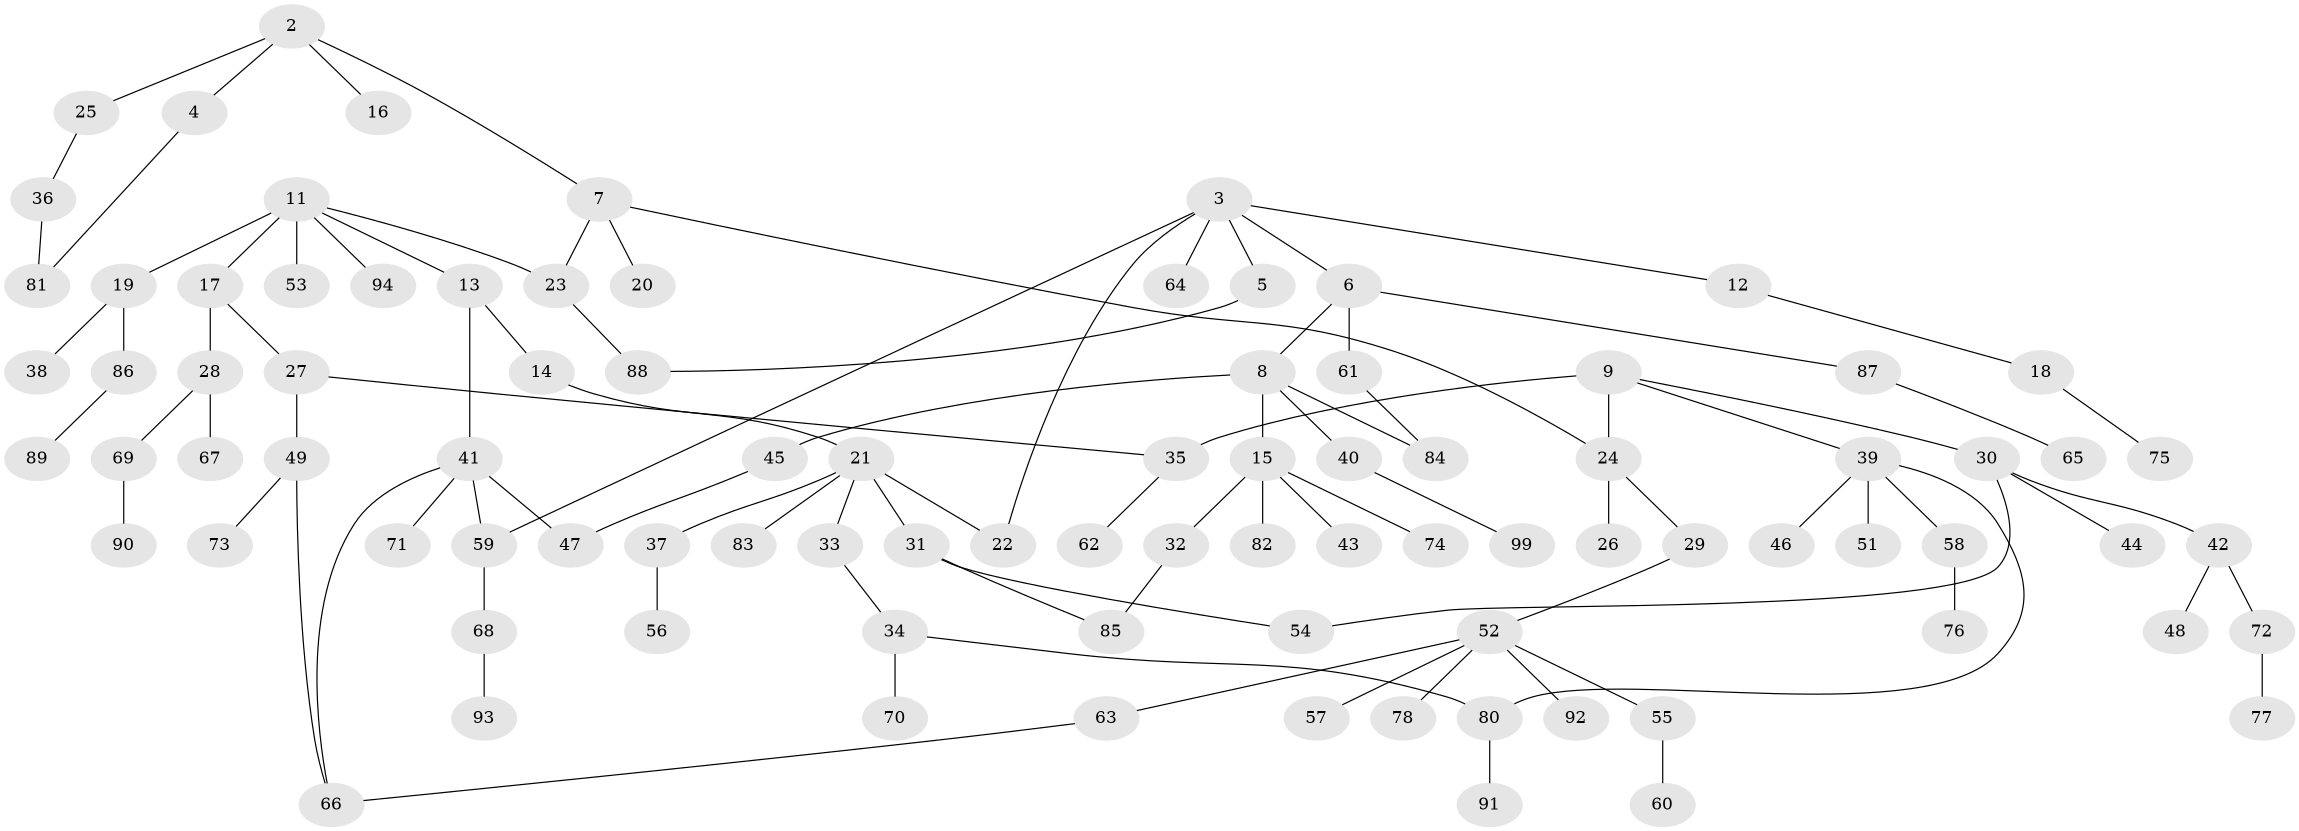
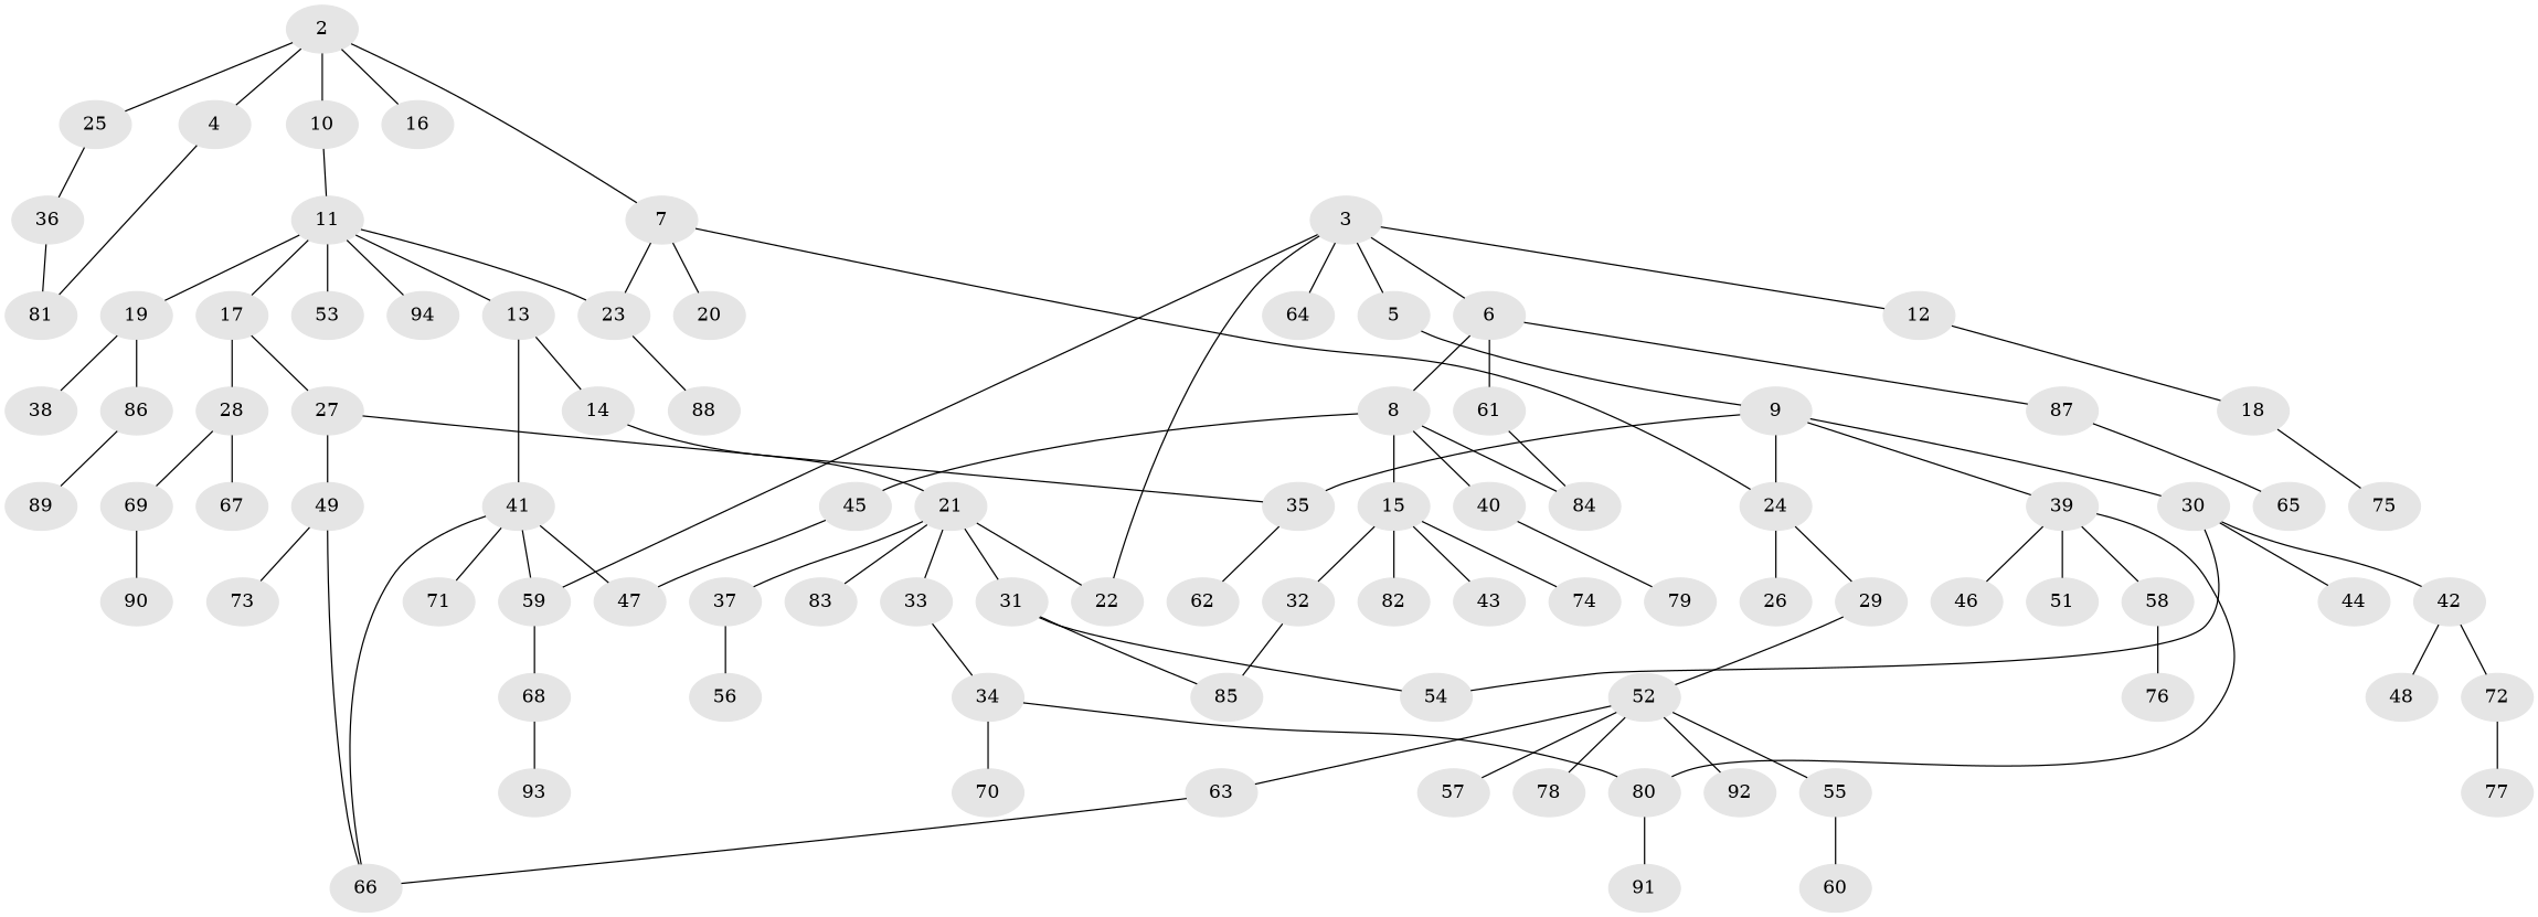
  graph {
    node [color=gray90 style=filled]
    2
    4
    7
+   10
    16
    25
    3
    5
    6
    12
    22
    59
    64
    81
    20
    23
    24
    11
    36
    9
    8
    61
    87
    18
    68
    30
    35
    39
    15
    40
    45
    84
    65
    88
    26
    29
    32
    43
    74
    82
-   79 [label=99]
+   79
    47
    42
    44
    54
    62
    80
    46
    51
    58
    13
    17
    19
    53
    94
    14
    41
    27
    28
    38
    86
    75
    21
    66
    71
    31
    33
    37
    83
    85
    49
    67
    69
    89
    34
    56
    52
    73
    90
    55
    57
    63
    78
    92
    48
    72
    70
    91
    76
    77
    60
    93
    2 -- 4
    2 -- 7
+   2 -- 10
    2 -- 16
    2 -- 25
    4 -- 81
    7 -- 20
    7 -- 23
    7 -- 24
+   10 -- 11
    25 -- 36
    3 -- 5
    3 -- 6
    3 -- 12
    3 -- 22
    3 -- 59
    3 -- 64
-   5 -- 88
+   5 -- 9
    6 -- 8
    6 -- 61
    6 -- 87
    12 -- 18
    59 -- 68
    23 -- 88
    24 -- 26
    24 -- 29
    11 -- 23
    11 -- 13
    11 -- 17
    11 -- 19
    11 -- 53
    11 -- 94
    36 -- 81
    9 -- 24
    9 -- 30
    9 -- 35
    9 -- 39
    8 -- 15
    8 -- 40
    8 -- 45
    8 -- 84
    61 -- 84
    87 -- 65
    18 -- 75
    68 -- 93
    30 -- 42
    30 -- 44
    30 -- 54
    35 -- 62
    39 -- 80
    39 -- 46
    39 -- 51
    39 -- 58
    15 -- 32
    15 -- 43
    15 -- 74
    15 -- 82
    40 -- 79
    45 -- 47
    29 -- 52
    32 -- 85
    42 -- 48
    42 -- 72
    80 -- 91
    58 -- 76
    13 -- 14
    13 -- 41
    17 -- 27
    17 -- 28
    19 -- 38
    19 -- 86
    14 -- 21
    41 -- 59
    41 -- 47
    41 -- 66
    41 -- 71
    27 -- 35
    27 -- 49
    28 -- 67
    28 -- 69
    86 -- 89
    21 -- 22
    21 -- 31
    21 -- 33
    21 -- 37
    21 -- 83
    31 -- 54
    31 -- 85
    33 -- 34
    37 -- 56
    49 -- 66
    49 -- 73
    69 -- 90
    34 -- 80
    34 -- 70
    52 -- 55
    52 -- 57
    52 -- 63
    52 -- 78
    52 -- 92
    55 -- 60
    63 -- 66
    72 -- 77
  }
